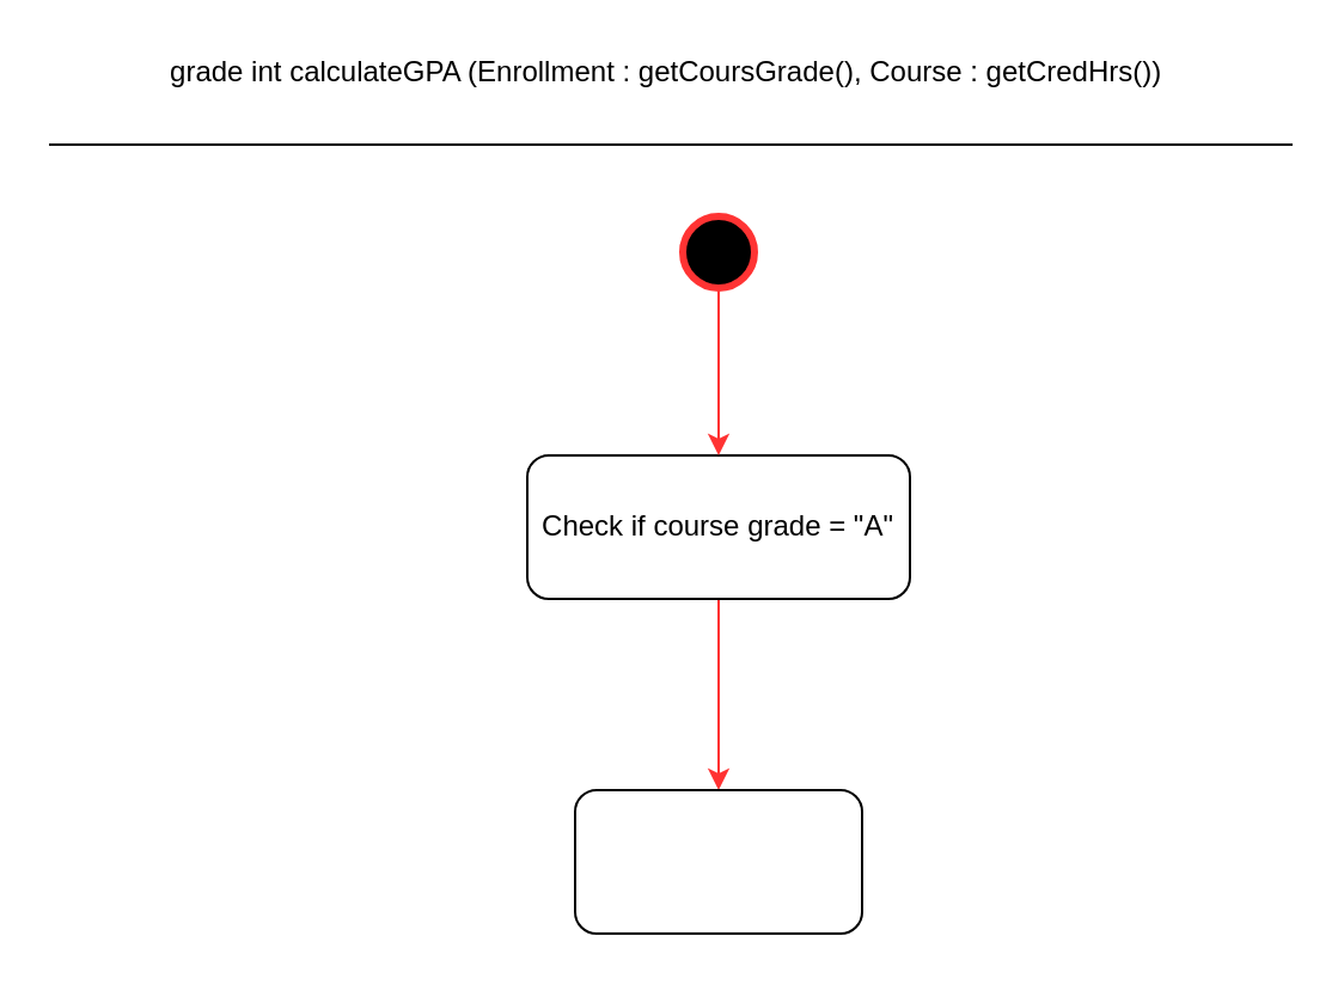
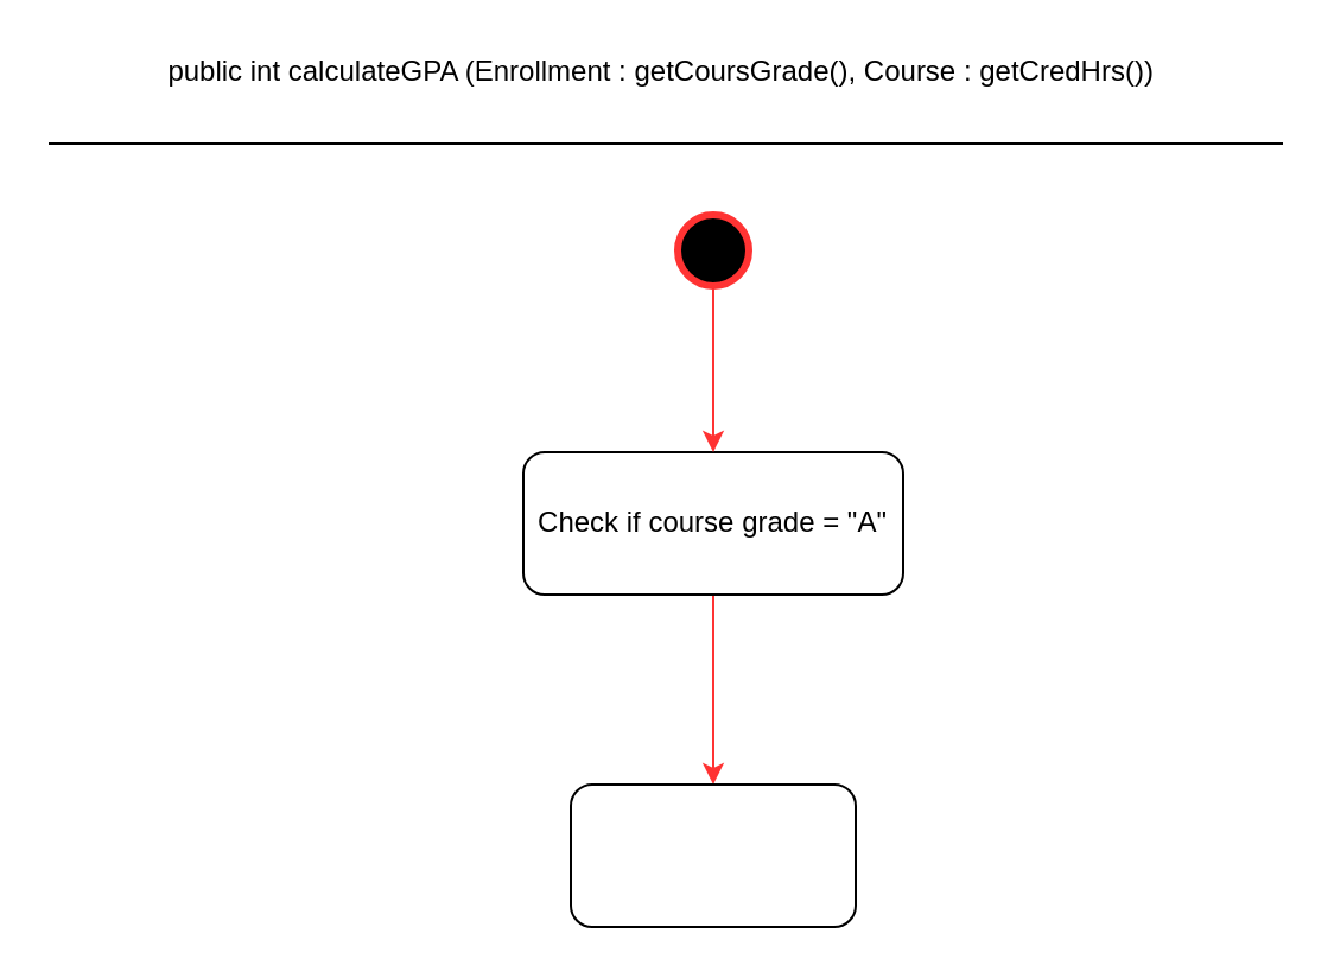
  <mxCell id="0" />
  <mxCell id="1" parent="0" />
  <mxCell id="2" value="" style="edgeStyle=orthogonalEdgeStyle;rounded=0;orthogonalLoop=1;jettySize=auto;html=1;strokeColor=#FF3333;" parent="1" source="3" target="8" edge="1"><mxGeometry relative="1" as="geometry" /></mxCell>
  <mxCell id="3" value="Check if course grade = &quot;A&quot;" style="rounded=1;whiteSpace=wrap;html=1;" parent="1" vertex="1"><mxGeometry x="220" y="190" width="160" height="60" as="geometry" /></mxCell>
  <mxCell id="4" value="" style="endArrow=none;html=1;" parent="1" edge="1"><mxGeometry width="50" height="50" relative="1" as="geometry"><mxPoint x="20" y="60" as="sourcePoint" /><mxPoint x="540" y="60" as="targetPoint" /></mxGeometry></mxCell>
  <mxCell id="5" value="" style="edgeStyle=orthogonalEdgeStyle;rounded=0;orthogonalLoop=1;jettySize=auto;html=1;strokeColor=#FF3333;" parent="1" source="6" target="3" edge="1"><mxGeometry relative="1" as="geometry" /></mxCell>
  <mxCell id="6" value="" style="ellipse;whiteSpace=wrap;html=1;aspect=fixed;strokeColor=#FF3333;strokeWidth=3;fillColor=#000000;" parent="1" vertex="1"><mxGeometry x="285" y="90" width="30" height="30" as="geometry" /></mxCell>
- <mxCell id="7" value="grade int calculateGPA (Enrollment : getCoursGrade(), Course : getCredHrs())&amp;nbsp;" style="text;html=1;strokeColor=none;fillColor=none;align=center;verticalAlign=middle;whiteSpace=wrap;rounded=0;" parent="1" vertex="1"><mxGeometry x="20" y="20" width="520" height="20" as="geometry" /></mxCell>
+ <mxCell id="7" value="public int calculateGPA (Enrollment : getCoursGrade(), Course : getCredHrs())&amp;nbsp;" style="text;html=1;strokeColor=none;fillColor=none;align=center;verticalAlign=middle;whiteSpace=wrap;rounded=0;" parent="1" vertex="1"><mxGeometry x="20" y="20" width="520" height="20" as="geometry" /></mxCell>
  <mxCell id="8" value="" style="whiteSpace=wrap;html=1;rounded=1;" parent="1" vertex="1"><mxGeometry x="240" y="330" width="120" height="60" as="geometry" /></mxCell>
